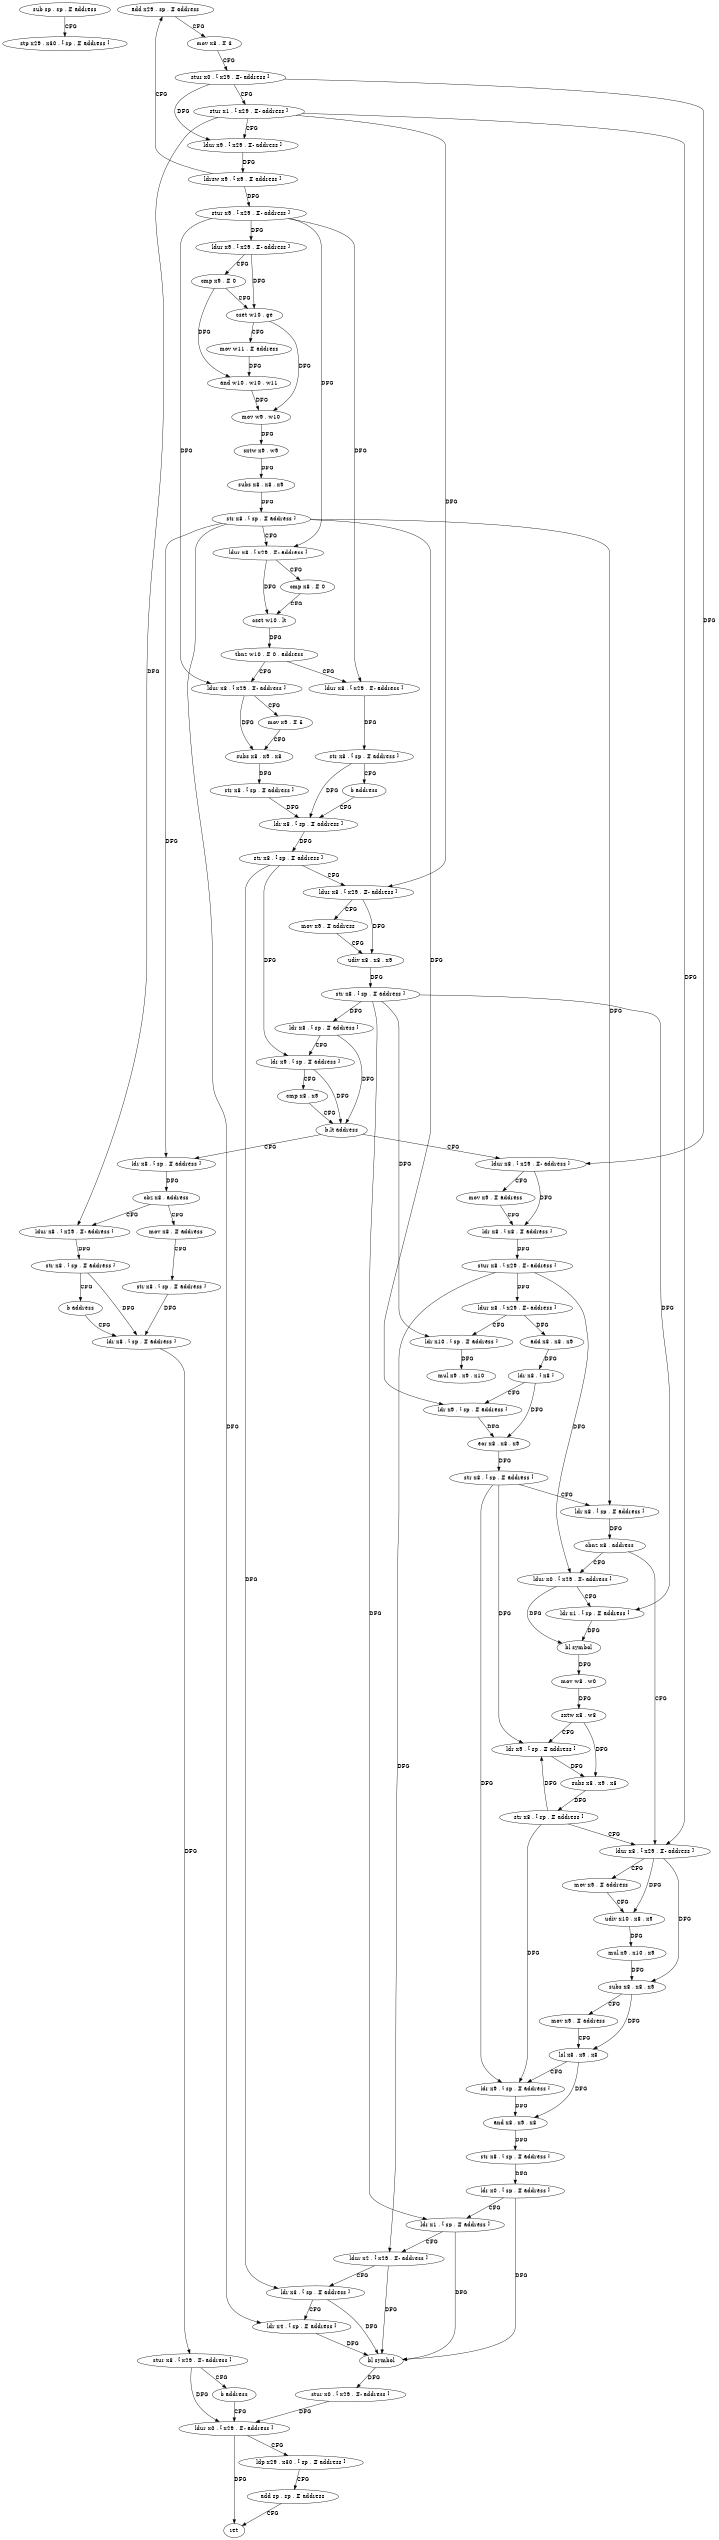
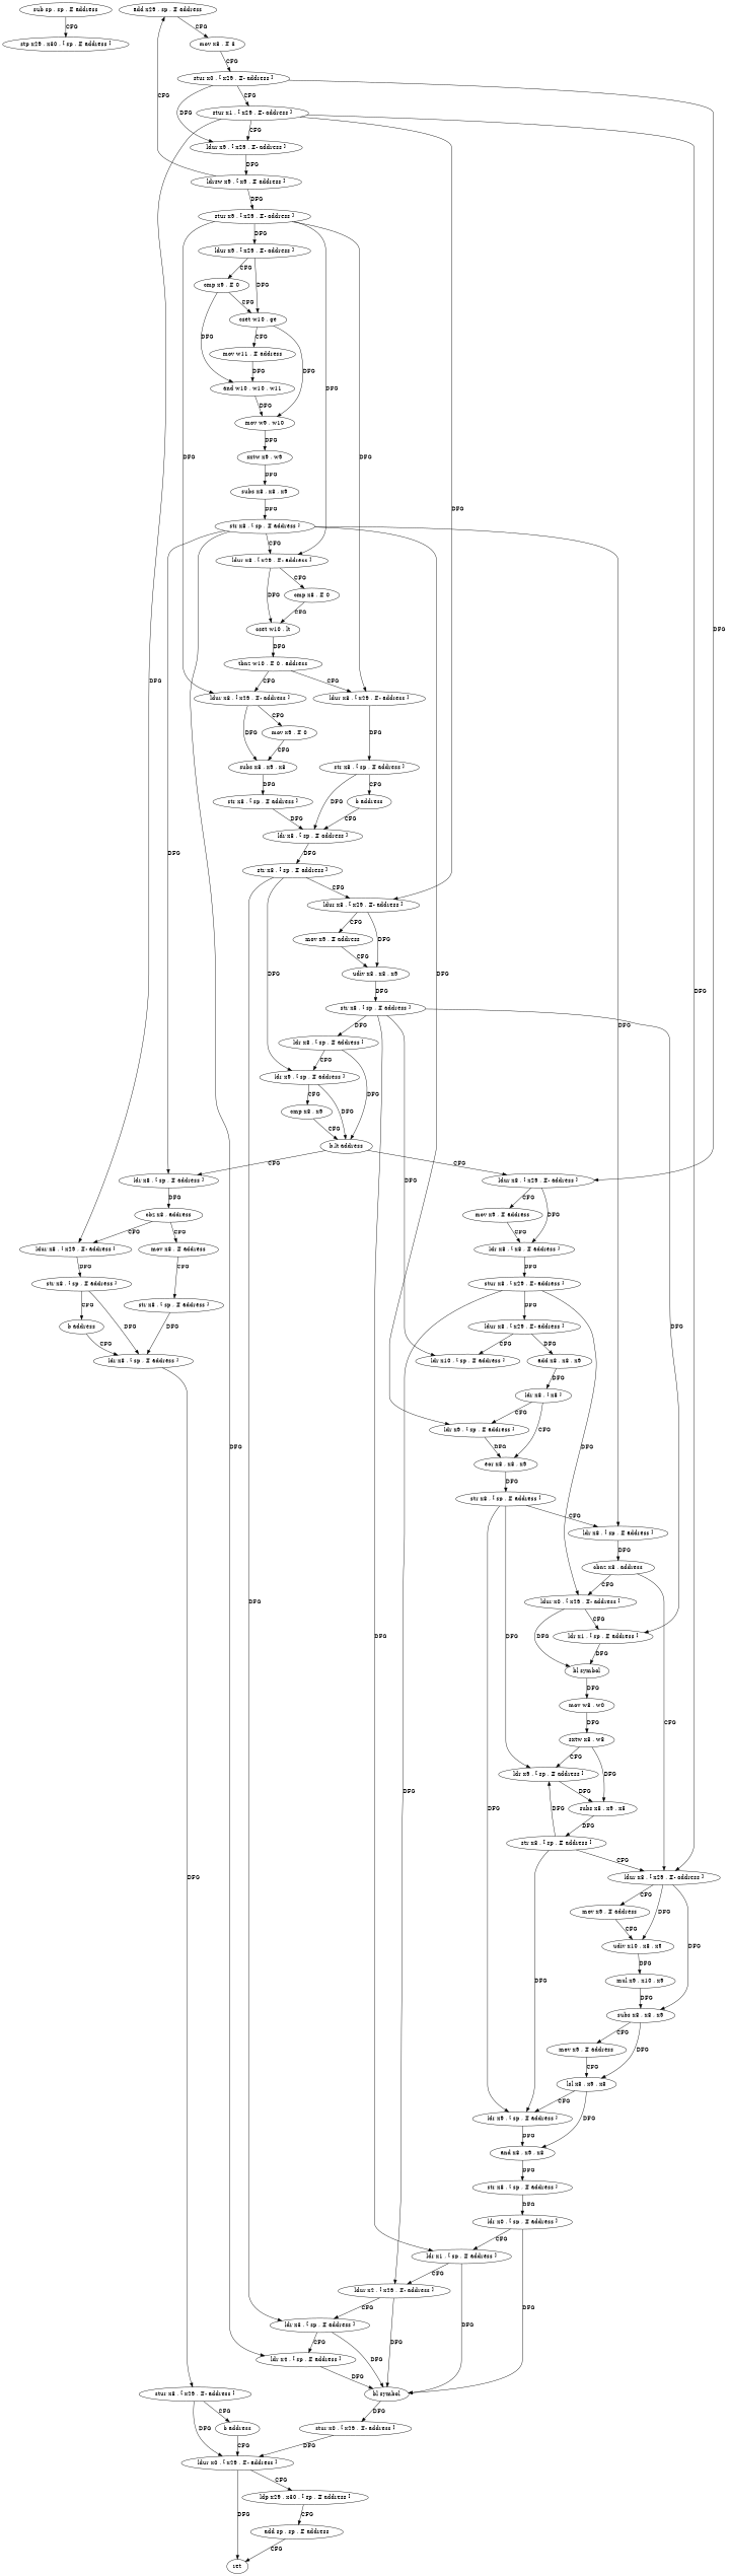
  digraph {
    n1 [label="sub sp , sp , # address"]
    n2 [label="stp x29 , x30 , [ sp , # address ]"]
    n3 [label="add x29 , sp , # address"]
    n4 [label="mov x8 , # 3"]
    n5 [label="stur x0 , [ x29 , #- address ]"]
    n6 [label="stur x1 , [ x29 , #- address ]"]
    n7 [label="ldur x9 , [ x29 , #- address ]"]
    n8 [label="ldur x8 , [ x29 , #- address ]"]
    n9 [label="ldur x8 , [ x29 , #- address ]"]
    n10 [label="ldur x8 , [ x29 , #- address ]"]
    n11 [label="ldur x8 , [ x29 , #- address ]"]
    n12 [label="ldrsw x9 , [ x9 , # address ]"]
    n13 [label="mov x9 , # address"]
    n14 [label="ldr x8 , [ x8 , # address ]"]
    n15 [label="mov x9 , # address"]
    n16 [label="udiv x10 , x8 , x9"]
    n17 [label="subs x8 , x8 , x9"]
    n18 [label="str x8 , [ sp , # address ]"]
    n19 [label="mov x9 , # address"]
    n20 [label="udiv x8 , x8 , x9"]
    n21 [label="stur x9 , [ x29 , #- address ]"]
    n22 [label="ldur x9 , [ x29 , #- address ]"]
    n23 [label="ldur x8 , [ x29 , #- address ]"]
    n24 [label="ldur x8 , [ x29 , #- address ]"]
    n25 [label="ldur x8 , [ x29 , #- address ]"]
    n26 [label="cmp x9 , # 0"]
    n27 [label="cset w10 , ge"]
    n28 [label="cmp x8 , # 0"]
    n29 [label="cset w10 , lt"]
-   n30 [label="mov x9 , # 5"]
+   n30 [label="mov x9 , # 0"]
    n31 [label="subs x8 , x9 , x8"]
    n32 [label="str x8 , [ sp , # address ]"]
    n33 [label="and w10 , w10 , w11"]
    n34 [label="mov w11 , # address"]
    n35 [label="mov w9 , w10"]
    n36 [label="sxtw x9 , w9"]
    n37 [label="subs x8 , x8 , x9"]
    n38 [label="str x8 , [ sp , # address ]"]
    n39 [label="ldr x9 , [ sp , # address ]"]
    n40 [label="ldr x8 , [ sp , # address ]"]
    n41 [label="ldr x8 , [ sp , # address ]"]
    n42 [label="ldr x4 , [ sp , # address ]"]
    n43 [label="eor x8 , x8 , x9"]
    n44 [label="cbnz x8 , address"]
    n45 [label="cbz x8 , address"]
    n46 [label="bl symbol"]
    n47 [label="tbnz w10 , # 0 , address"]
    n48 [label="str x8 , [ sp , # address ]"]
    n49 [label="ldr x8 , [ sp , # address ]"]
    n50 [label="b address"]
    n51 [label="str x8 , [ sp , # address ]"]
    n52 [label="ldr x9 , [ sp , # address ]"]
    n53 [label="ldr x3 , [ sp , # address ]"]
    n54 [label="stur x8 , [ x29 , #- address ]"]
    n55 [label="ldur x8 , [ x29 , #- address ]"]
    n56 [label="ldur x0 , [ x29 , #- address ]"]
    n57 [label="ldur x2 , [ x29 , #- address ]"]
    n58 [label="ldr x10 , [ sp , # address ]"]
    n59 [label="add x8 , x8 , x9"]
    n60 [label="ldr x1 , [ sp , # address ]"]
    n61 [label="bl symbol"]
-   n62 [label="mul x9 , x9 , x10"]
    n63 [label="ldr x8 , [ x8 ]"]
    n64 [label="str x8 , [ sp , # address ]"]
    n65 [label="ldr x9 , [ sp , # address ]"]
    n66 [label="ldr x9 , [ sp , # address ]"]
    n67 [label="and x8 , x9 , x8"]
    n68 [label="subs x8 , x9 , x8"]
    n69 [label="mul x9 , x10 , x9"]
    n70 [label="mov x9 , # address"]
    n71 [label="lsl x8 , x9 , x8"]
    n72 [label="mov w8 , w0"]
    n73 [label="mov x8 , # address"]
    n74 [label="str x8 , [ sp , # address ]"]
    n75 [label="ldr x8 , [ sp , # address ]"]
    n76 [label="b address"]
    n77 [label="b.lt address"]
    n78 [label="cmp x8 , x9"]
    n79 [label="str x8 , [ sp , # address ]"]
    n80 [label="ldr x8 , [ sp , # address ]"]
    n81 [label="ldr x1 , [ sp , # address ]"]
    n82 [label="str x8 , [ sp , # address ]"]
    n83 [label="ldr x0 , [ sp , # address ]"]
    n84 [label="stur x0 , [ x29 , #- address ]"]
    n85 [label="ldur x0 , [ x29 , #- address ]"]
    n86 [label="ldp x29 , x30 , [ sp , # address ]"]
    n87 [label=ret]
    n88 [label="add sp , sp , # address"]
    n89 [label="sxtw x8 , w8"]
    n90 [label="str x8 , [ sp , # address ]"]
    n91 [label="stur x8 , [ x29 , #- address ]"]
    n92 [label="b address"]
    n1 -> n2 [label=CFG]
    n3 -> n4 [label=CFG]
    n4 -> n5 [label=CFG]
    n5 -> n6 [label=CFG]
    n5 -> n7 [label=DFG]
    n5 -> n8 [label=DFG]
    n6 -> n7 [label=CFG]
    n6 -> n9 [label=DFG]
    n6 -> n10 [label=DFG]
    n6 -> n11 [label=DFG]
    n7 -> n12 [label=DFG]
    n8 -> n13 [label=CFG]
    n8 -> n14 [label=DFG]
    n9 -> n15 [label=CFG]
    n9 -> n16 [label=DFG]
    n9 -> n17 [label=DFG]
    n10 -> n18 [label=DFG]
    n11 -> n19 [label=CFG]
    n11 -> n20 [label=DFG]
    n12 -> n3 [label=CFG]
    n12 -> n21 [label=DFG]
    n13 -> n14 [label=CFG]
    n14 -> n54 [label=DFG]
    n15 -> n16 [label=CFG]
    n16 -> n69 [label=DFG]
    n17 -> n70 [label=CFG]
    n17 -> n71 [label=DFG]
    n18 -> n75 [label=DFG]
    n18 -> n76 [label=CFG]
    n19 -> n20 [label=CFG]
    n20 -> n79 [label=DFG]
    n21 -> n22 [label=DFG]
    n21 -> n23 [label=DFG]
    n21 -> n24 [label=DFG]
    n21 -> n25 [label=DFG]
    n22 -> n26 [label=CFG]
    n22 -> n27 [label=DFG]
    n23 -> n28 [label=CFG]
    n23 -> n29 [label=DFG]
    n24 -> n30 [label=CFG]
    n24 -> n31 [label=DFG]
    n25 -> n32 [label=DFG]
    n26 -> n27 [label=CFG]
    n26 -> n33 [label=DFG]
    n27 -> n34 [label=CFG]
    n27 -> n35 [label=DFG]
    n28 -> n29 [label=CFG]
    n29 -> n47 [label=DFG]
    n30 -> n31 [label=CFG]
    n31 -> n48 [label=DFG]
    n32 -> n49 [label=DFG]
    n32 -> n50 [label=CFG]
    n33 -> n35 [label=DFG]
    n34 -> n33 [label=DFG]
    n35 -> n36 [label=DFG]
    n36 -> n37 [label=DFG]
    n37 -> n38 [label=DFG]
    n38 -> n23 [label=CFG]
    n38 -> n39 [label=DFG]
    n38 -> n40 [label=DFG]
    n38 -> n41 [label=DFG]
    n38 -> n42 [label=DFG]
    n39 -> n43 [label=DFG]
    n40 -> n44 [label=DFG]
    n41 -> n45 [label=DFG]
    n42 -> n46 [label=DFG]
    n43 -> n64 [label=DFG]
    n44 -> n9 [label=CFG]
    n44 -> n56 [label=CFG]
    n45 -> n10 [label=CFG]
    n45 -> n73 [label=CFG]
    n46 -> n84 [label=DFG]
    n47 -> n24 [label=CFG]
    n47 -> n25 [label=CFG]
    n48 -> n49 [label=DFG]
    n49 -> n51 [label=DFG]
    n50 -> n49 [label=CFG]
    n51 -> n11 [label=CFG]
    n51 -> n52 [label=DFG]
    n51 -> n53 [label=DFG]
    n52 -> n77 [label=DFG]
    n52 -> n78 [label=CFG]
    n53 -> n42 [label=CFG]
    n53 -> n46 [label=DFG]
    n54 -> n55 [label=DFG]
    n54 -> n56 [label=DFG]
    n54 -> n57 [label=DFG]
    n55 -> n58 [label=CFG]
    n55 -> n59 [label=DFG]
    n56 -> n60 [label=CFG]
    n56 -> n61 [label=DFG]
    n57 -> n46 [label=DFG]
    n57 -> n53 [label=CFG]
-   n58 -> n62 [label=DFG]
    n59 -> n63 [label=DFG]
    n60 -> n61 [label=DFG]
    n61 -> n72 [label=DFG]
    n63 -> n39 [label=CFG]
-   n63 -> n43 [label=DFG]
+   n63 -> n43 [label=CFG]
    n64 -> n40 [label=CFG]
    n64 -> n65 [label=DFG]
    n64 -> n66 [label=DFG]
    n65 -> n67 [label=DFG]
    n66 -> n68 [label=DFG]
    n67 -> n82 [label=DFG]
    n68 -> n90 [label=DFG]
    n69 -> n17 [label=DFG]
    n70 -> n71 [label=CFG]
    n71 -> n65 [label=CFG]
    n71 -> n67 [label=DFG]
    n72 -> n89 [label=DFG]
    n73 -> n74 [label=CFG]
    n74 -> n75 [label=DFG]
    n75 -> n91 [label=DFG]
    n76 -> n75 [label=CFG]
    n77 -> n8 [label=CFG]
    n77 -> n41 [label=CFG]
    n78 -> n77 [label=CFG]
    n79 -> n58 [label=DFG]
    n79 -> n60 [label=DFG]
    n79 -> n80 [label=DFG]
    n79 -> n81 [label=DFG]
    n80 -> n52 [label=CFG]
    n80 -> n77 [label=DFG]
    n81 -> n46 [label=DFG]
    n81 -> n57 [label=CFG]
    n82 -> n83 [label=DFG]
    n83 -> n46 [label=DFG]
    n83 -> n81 [label=CFG]
    n84 -> n85 [label=DFG]
    n85 -> n86 [label=CFG]
    n85 -> n87 [label=DFG]
    n86 -> n88 [label=CFG]
    n88 -> n87 [label=CFG]
    n89 -> n66 [label=CFG]
    n89 -> n68 [label=DFG]
    n90 -> n9 [label=CFG]
    n90 -> n65 [label=DFG]
    n90 -> n66 [label=DFG]
    n91 -> n85 [label=DFG]
    n91 -> n92 [label=CFG]
    n92 -> n85 [label=CFG]
  }
